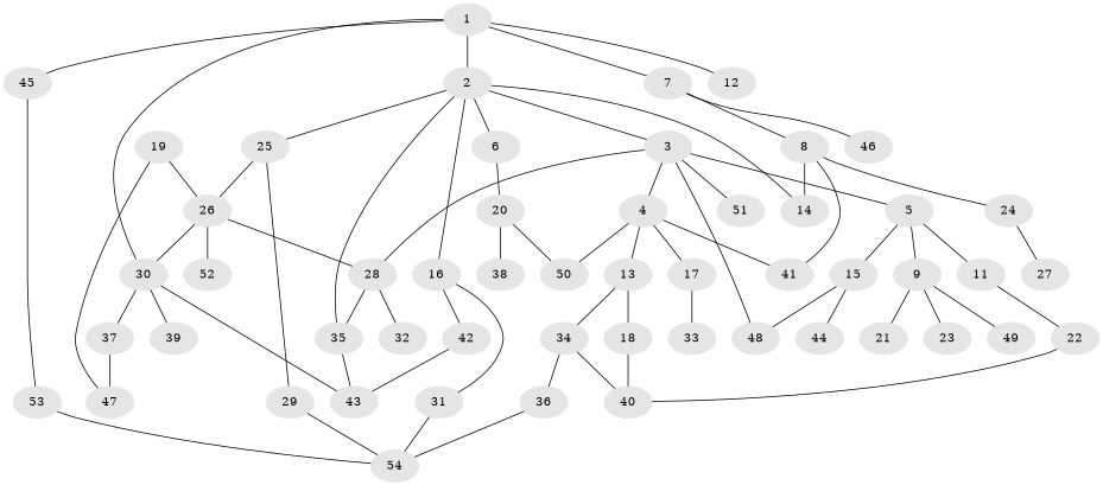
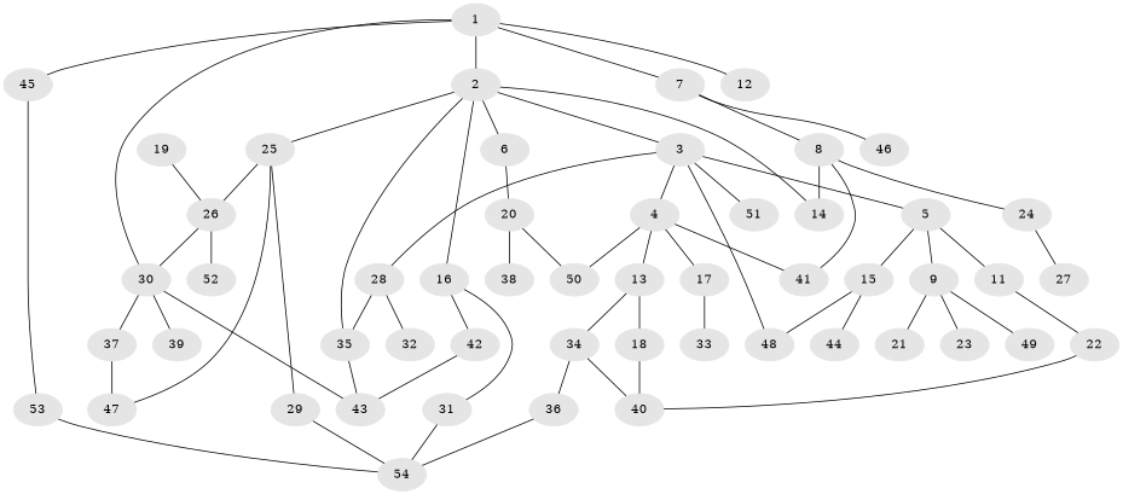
  graph {
    node [color=gray90 style=filled]
    1
    2
    7
    12
    30
    45
    3
    6
    14
    16
    25
    35
    8
    46
    37
    39
    43
    53
    4
    5
    28
    48
    51
    20
    31
    42
    26
    29
    13
    17
    41
    50
    9
    11
    15
    32
    18
    34
    33
    21
    23
    49
    22
    44
    38
    24
    27
    40
    36
    19
    47
    54
    52
    1 -- 2
    1 -- 7
    1 -- 12
    1 -- 30
    1 -- 45
    2 -- 3
    2 -- 6
    2 -- 14
    2 -- 16
    2 -- 25
    2 -- 35
    7 -- 8
    7 -- 46
    30 -- 37
    30 -- 39
    30 -- 43
    45 -- 53
    3 -- 4
    3 -- 5
    3 -- 28
    3 -- 48
    3 -- 51
    6 -- 20
    16 -- 31
    16 -- 42
    25 -- 26
    25 -- 29
    35 -- 43
    8 -- 14
    8 -- 41
    8 -- 24
    37 -- 47
    53 -- 54
    4 -- 13
    4 -- 17
    4 -- 41
    4 -- 50
    5 -- 9
    5 -- 11
    5 -- 15
    28 -- 35
    28 -- 32
    20 -- 50
    20 -- 38
    31 -- 54
    42 -- 43
    26 -- 30
-   26 -- 28
    26 -- 52
    29 -- 54
    13 -- 18
    13 -- 34
    17 -- 33
    9 -- 21
    9 -- 23
    9 -- 49
    11 -- 22
    15 -- 48
    15 -- 44
    18 -- 40
    34 -- 40
    34 -- 36
    22 -- 40
    24 -- 27
    36 -- 54
    19 -- 26
-   19 -- 47
+   25 -- 47
  }
